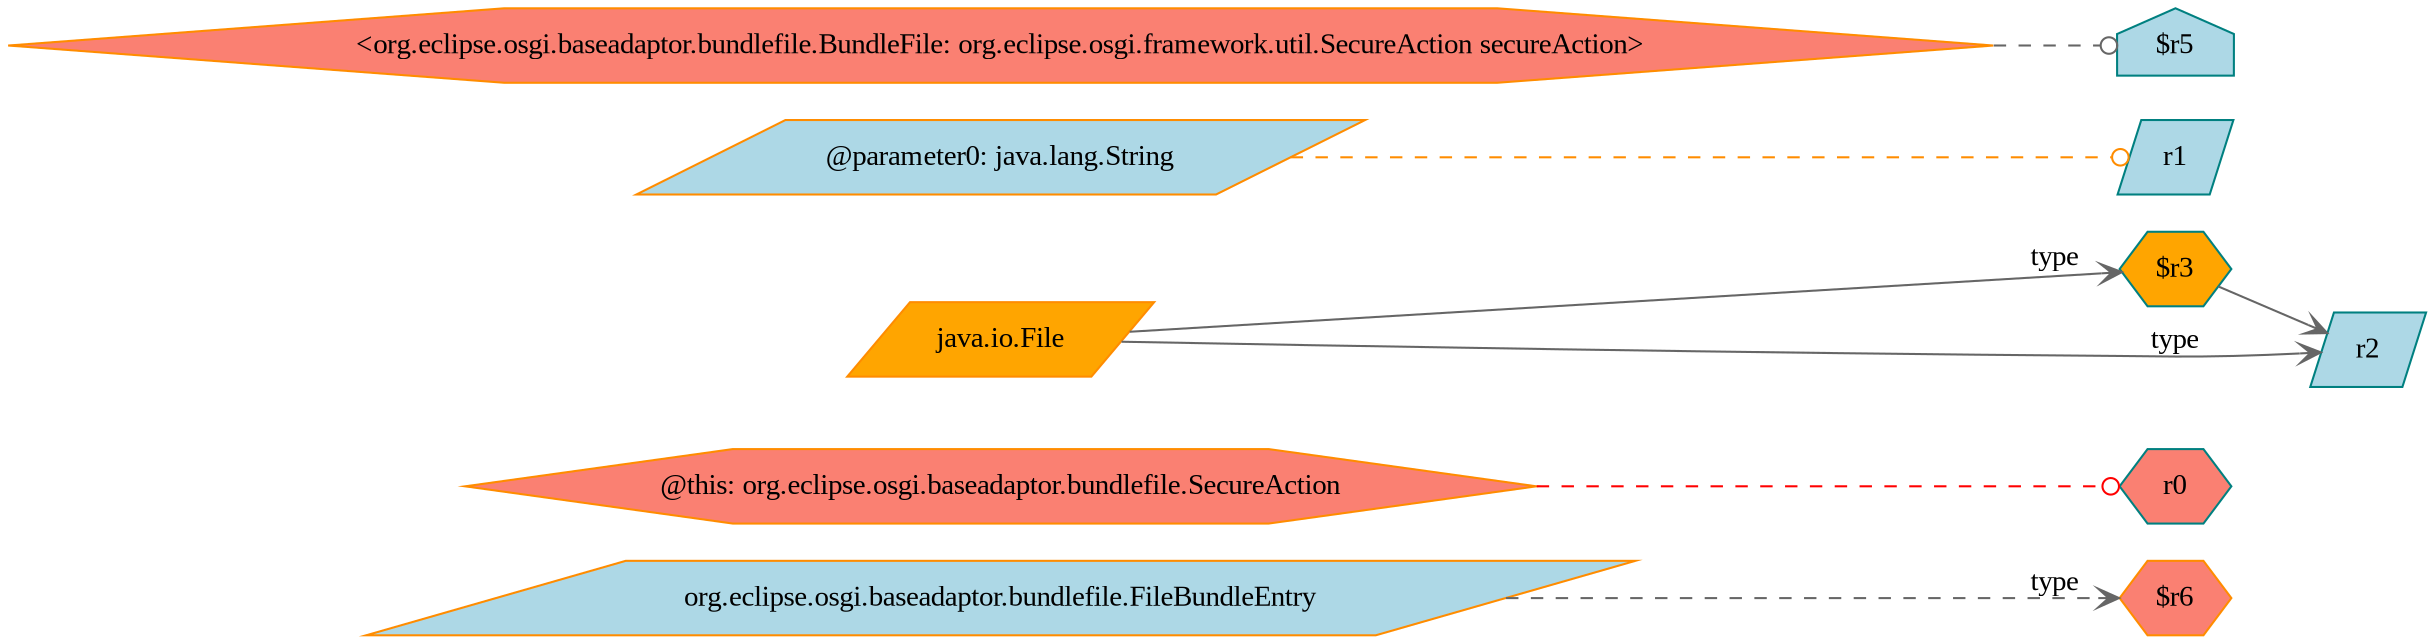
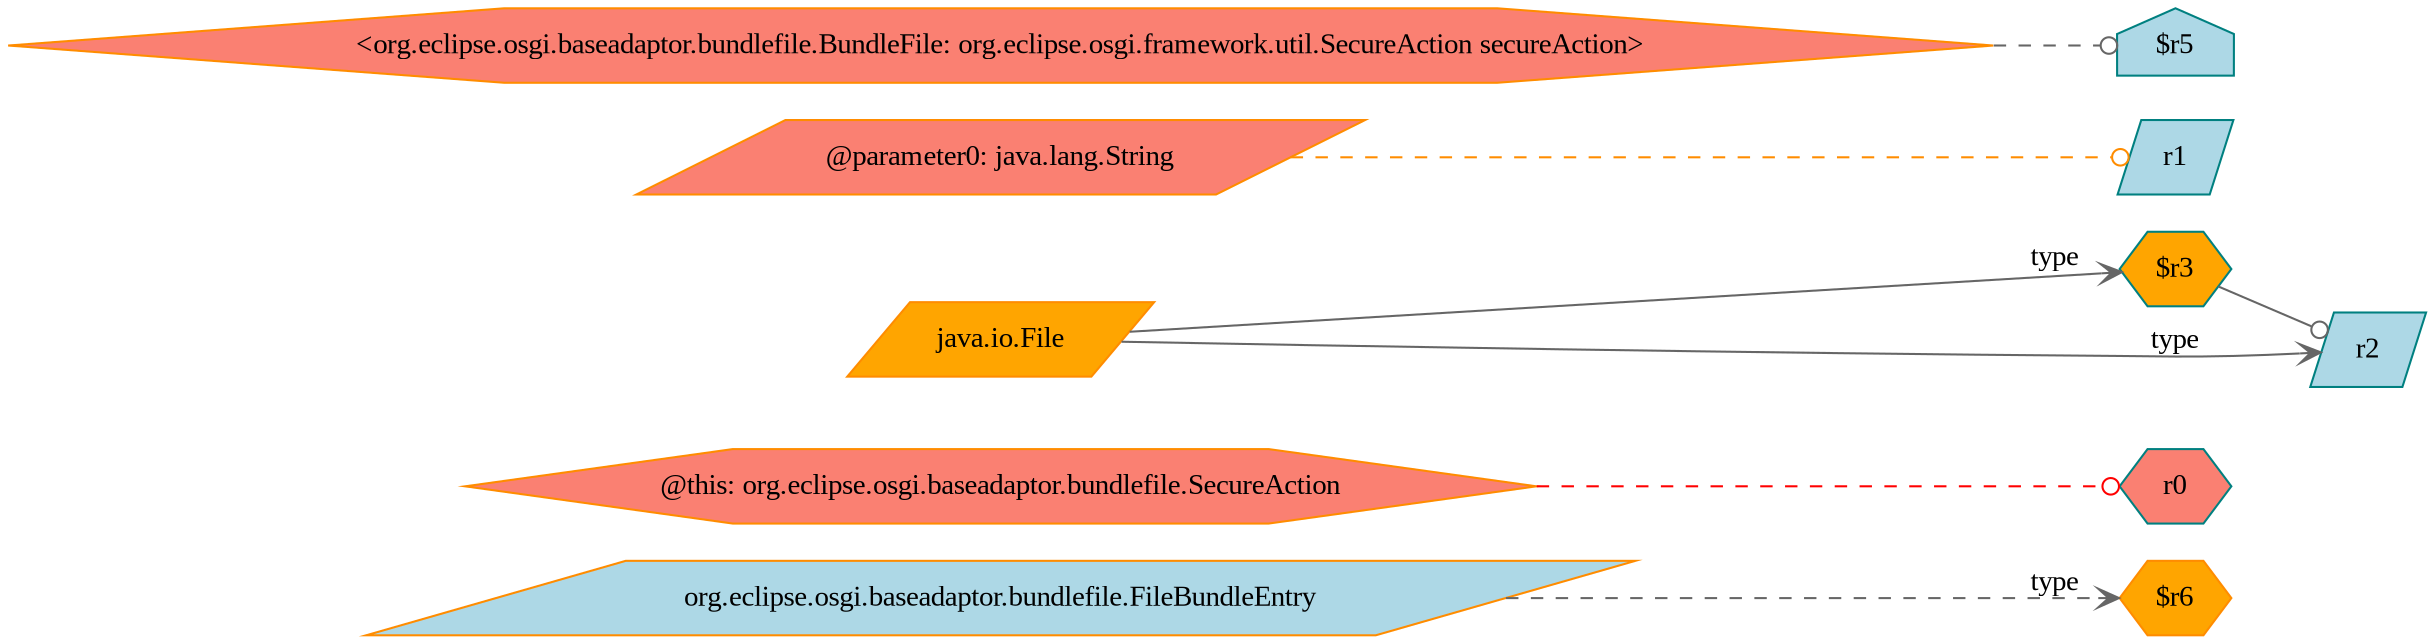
  digraph {
    fontname="Liberation Serif"
    rankdir=LR
    node [color=darkorange fillcolor=lightblue fontname="Liberation Serif" shape=parallelogram style=filled]
    edge [arrowhead=odot color=gray40 fontname="Liberation Serif" style=dashed]
    n1 [label="org.eclipse.osgi.baseadaptor.bundlefile.FileBundleEntry"]
-   n2 [fillcolor=salmon label="$r6" shape=hexagon]
+   n2 [fillcolor=orange label="$r6" shape=hexagon]
    n3 [fillcolor=salmon label="@this: org.eclipse.osgi.baseadaptor.bundlefile.SecureAction" shape=hexagon]
    n4 [color=teal fillcolor=salmon label=r0 shape=hexagon]
    n5 [fillcolor=orange label="java.io.File"]
    n6 [color=teal fillcolor=orange label="$r3" shape=hexagon]
    n7 [color=teal label=r2]
-   n8 [label="@parameter0: java.lang.String"]
+   n8 [fillcolor=salmon label="@parameter0: java.lang.String"]
    n9 [color=teal label=r1]
    n10 [fillcolor=salmon label="<org.eclipse.osgi.baseadaptor.bundlefile.BundleFile: org.eclipse.osgi.framework.util.SecureAction secureAction>" shape=hexagon]
    n11 [color=teal label="$r5" shape=house]
    n1 -> n2 [arrowhead=vee label=type]
    n3 -> n4 [color=red]
    n5 -> n6 [arrowhead=vee label=type style=solid]
    n5 -> n7 [arrowhead=vee label=type style=solid]
-   n6 -> n7 [arrowhead=vee style=solid]
+   n6 -> n7 [style=solid]
    n8 -> n9 [color=darkorange]
    n10 -> n11
  }
